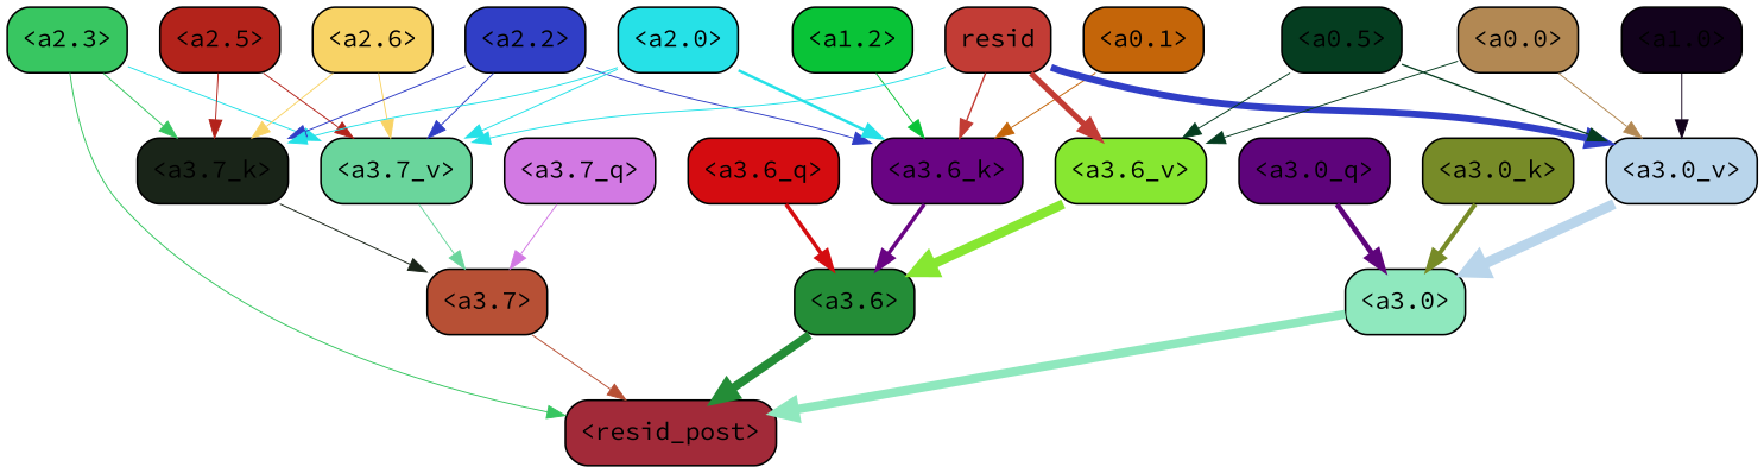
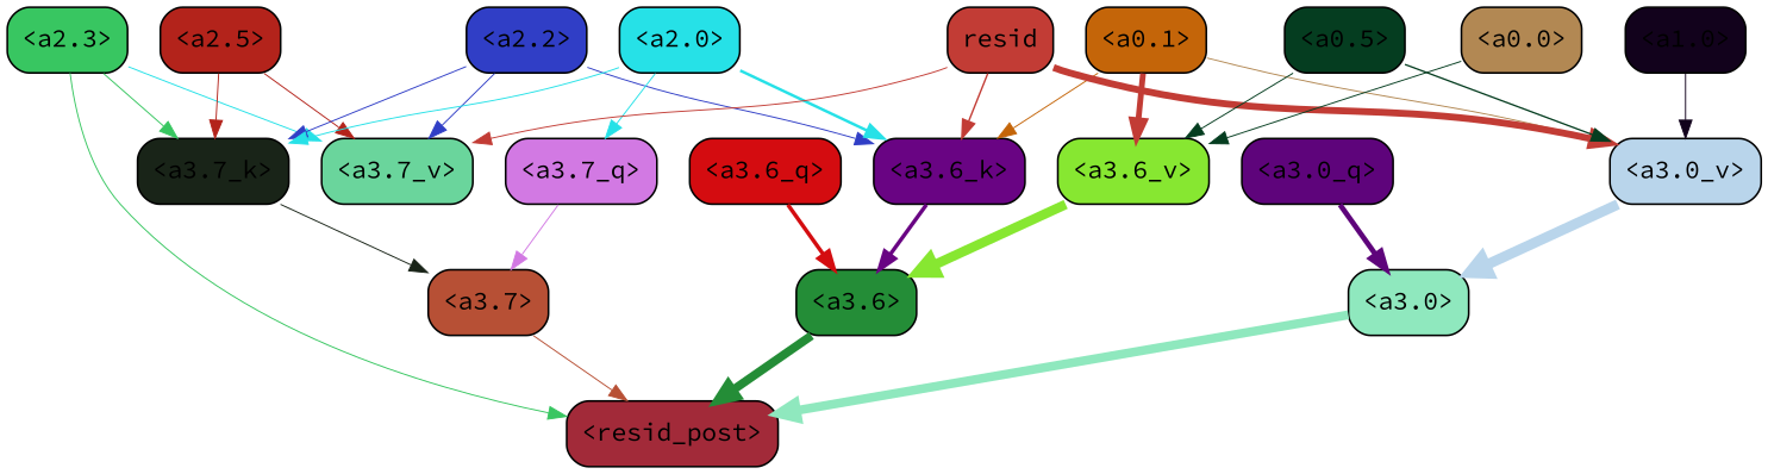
  strict digraph {
    fontname="Source Code Pro"
    splines=true
    node [color=black fontname="Source Code Pro" shape=box style="filled, rounded"]
    edge [color="#26e1e7" fontname="Source Code Pro" penwidth=0.6]
    "<a3.7>" [fillcolor="#b75035"]
    "<resid_post>" [fillcolor="#a22a39"]
    "<a3.6>" [fillcolor="#248d37"]
    "<a3.0>" [fillcolor="#8fe8be"]
    "<a2.3>" [fillcolor="#38c661"]
    "<a3.7_k>" [fillcolor="#192418"]
    "<a3.7_v>" [fillcolor="#6ad59c"]
    "<a3.7_q>" [fillcolor="#d279e3"]
    "<a3.6_q>" [fillcolor="#d40c10"]
    "<a3.0_q>" [fillcolor="#5e047b"]
    "<a3.6_k>" [fillcolor="#690483"]
-   "<a3.0_k>" [fillcolor="#778b28"]
    "<a3.6_v>" [fillcolor="#87e731"]
    "<a3.0_v>" [fillcolor="#b9d5eb"]
-   "<a2.6>" [fillcolor="#f8d366"]
    "<a2.5>" [fillcolor="#b3231b"]
    "<a2.2>" [fillcolor="#303ec6"]
    "<a2.0>" [fillcolor="#26e1e7"]
-   "<a1.2>" [fillcolor="#09c337"]
    "<a0.1>" [fillcolor="#c46509"]
    n21 [fillcolor="#c23c35" label=resid]
    "<a0.5>" [fillcolor="#053d20"]
    "<a0.0>" [fillcolor="#b28853"]
    "<a1.0>" [fillcolor="#12021c"]
    "<a3.7>" -> "<resid_post>" [color="#b75035"]
    "<a3.6>" -> "<resid_post>" [color="#248d37" penwidth=4.751592040061951]
    "<a3.0>" -> "<resid_post>" [color="#8fe8be" penwidth=4.904066681861877]
    "<a2.3>" -> "<resid_post>" [color="#38c661"]
    "<a2.3>" -> "<a3.7_k>" [color="#38c661" penwidth=0.6069068089127541]
    "<a2.3>" -> "<a3.7_v>"
    "<a3.7_k>" -> "<a3.7>" [color="#192418"]
-   "<a3.7_v>" -> "<a3.7>" [color="#6ad59c"]
    "<a3.7_q>" -> "<a3.7>" [color="#d279e3"]
    "<a3.6_q>" -> "<a3.6>" [color="#d40c10" penwidth=2.160832464694977]
    "<a3.0_q>" -> "<a3.0>" [color="#5e047b" penwidth=2.870753765106201]
    "<a3.6_k>" -> "<a3.6>" [color="#690483" penwidth=2.13908451795578]
-   "<a3.0_k>" -> "<a3.0>" [color="#778b28" penwidth=2.520303964614868]
    "<a3.6_v>" -> "<a3.6>" [color="#87e731" penwidth=5.297133803367615]
    "<a3.0_v>" -> "<a3.0>" [color="#b9d5eb" penwidth=5.680712580680847]
-   "<a2.6>" -> "<a3.7_k>" [color="#f8d366"]
-   "<a2.6>" -> "<a3.7_v>" [color="#f8d366"]
    "<a2.5>" -> "<a3.7_k>" [color="#b3231b"]
    "<a2.5>" -> "<a3.7_v>" [color="#b3231b"]
    "<a2.2>" -> "<a3.7_k>" [color="#303ec6"]
    "<a2.2>" -> "<a3.7_v>" [color="#303ec6"]
    "<a2.2>" -> "<a3.6_k>" [color="#303ec6"]
    "<a2.0>" -> "<a3.7_k>"
-   "<a2.0>" -> "<a3.7_v>"
+   "<a2.0>" -> "<a3.7_q>"
    "<a2.0>" -> "<a3.6_k>" [penwidth=1.564806342124939]
-   "<a1.2>" -> "<a3.6_k>" [color="#09c337"]
    "<a0.1>" -> "<a3.6_k>" [color="#c46509"]
-   n21 -> "<a3.7_v>"
+   n21 -> "<a3.7_v>" [color="#c23c35"]
    n21 -> "<a3.6_k>" [color="#c23c35" penwidth=0.8915999233722687]
-   n21 -> "<a3.6_v>" [color="#c23c35" penwidth=3.1840110421180725]
-   n21 -> "<a3.0_v>" [color="#303ec6" penwidth=3.8132747188210487]
+   "<a0.1>" -> "<a3.6_v>" [color="#c23c35" penwidth=3.1840110421180725]
+   n21 -> "<a3.0_v>" [color="#c23c35" penwidth=3.8132747188210487]
    "<a0.5>" -> "<a3.6_v>" [color="#053d20"]
    "<a0.5>" -> "<a3.0_v>" [color="#053d20" penwidth=0.8331108838319778]
    "<a0.0>" -> "<a3.6_v>" [color="#053d20"]
-   "<a0.0>" -> "<a3.0_v>" [color="#b28853"]
+   "<a0.1>" -> "<a3.0_v>" [color="#b28853"]
    "<a1.0>" -> "<a3.0_v>" [color="#12021c"]
  }
